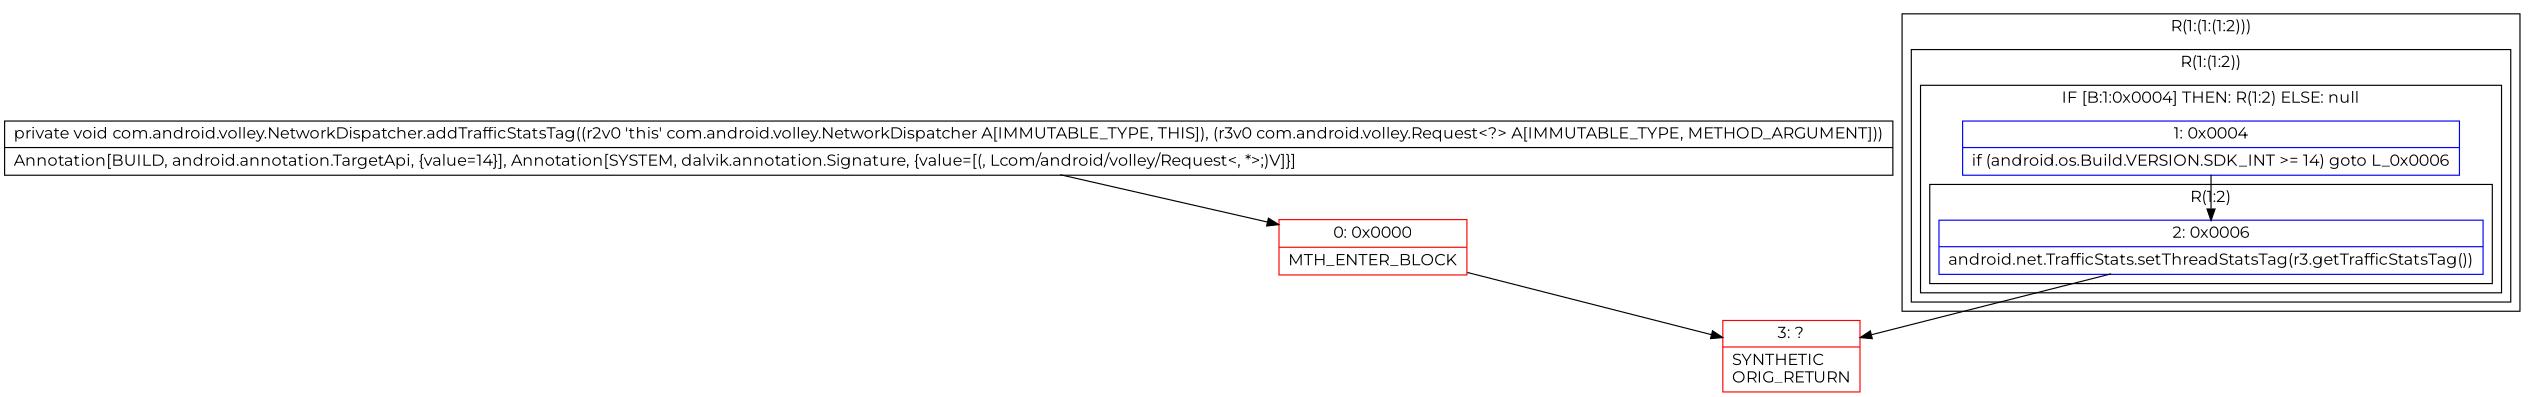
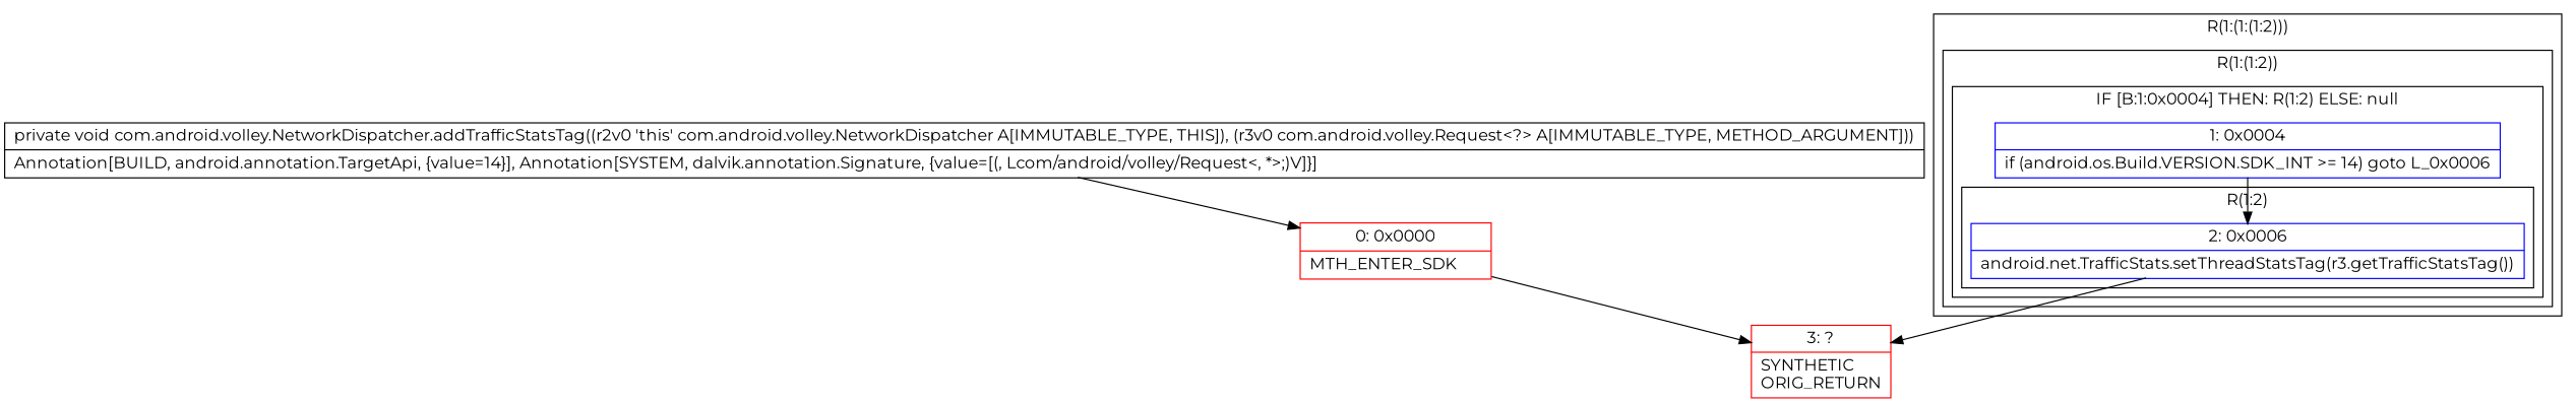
  digraph {
    fontname=Montserrat
    node [color=blue fontname=Montserrat shape=record]
    edge [fontname=Montserrat]
    n1 [label="{2\:\ 0x0006|android.net.TrafficStats.setThreadStatsTag(r3.getTrafficStatsTag())\l}"]
    n2 [label="{1\:\ 0x0004|if (android.os.Build.VERSION.SDK_INT \>= 14) goto L_0x0006\l}"]
    n3 [color=red label="{3\:\ ?|SYNTHETIC\lORIG_RETURN\l}"]
-   n4 [color=red label="{0\:\ 0x0000|MTH_ENTER_BLOCK\l}"]
+   n4 [color=red label="{0\:\ 0x0000|MTH_ENTER_SDK\l}"]
    n5 [label="{private void com.android.volley.NetworkDispatcher.addTrafficStatsTag((r2v0 'this' com.android.volley.NetworkDispatcher A[IMMUTABLE_TYPE, THIS]), (r3v0 com.android.volley.Request\<?\> A[IMMUTABLE_TYPE, METHOD_ARGUMENT]))  | Annotation[BUILD, android.annotation.TargetApi, \{value=14\}], Annotation[SYSTEM, dalvik.annotation.Signature, \{value=[(, Lcom\/android\/volley\/Request\<, *\>;)V]\}]\l}" color=""]
    subgraph cluster_1 {
      label="R(1:(1:(1:2)))"
      subgraph cluster_2 {
        label="R(1:(1:2))"
        subgraph cluster_3 {
          label="IF [B:1:0x0004] THEN: R(1:2) ELSE: null"
          n2
          subgraph cluster_4 {
            label="R(1:2)"
            n1
          }
        }
      }
    }
    n1 -> n3
    n2 -> n1
    n4 -> n3
    n5 -> n4
  }
